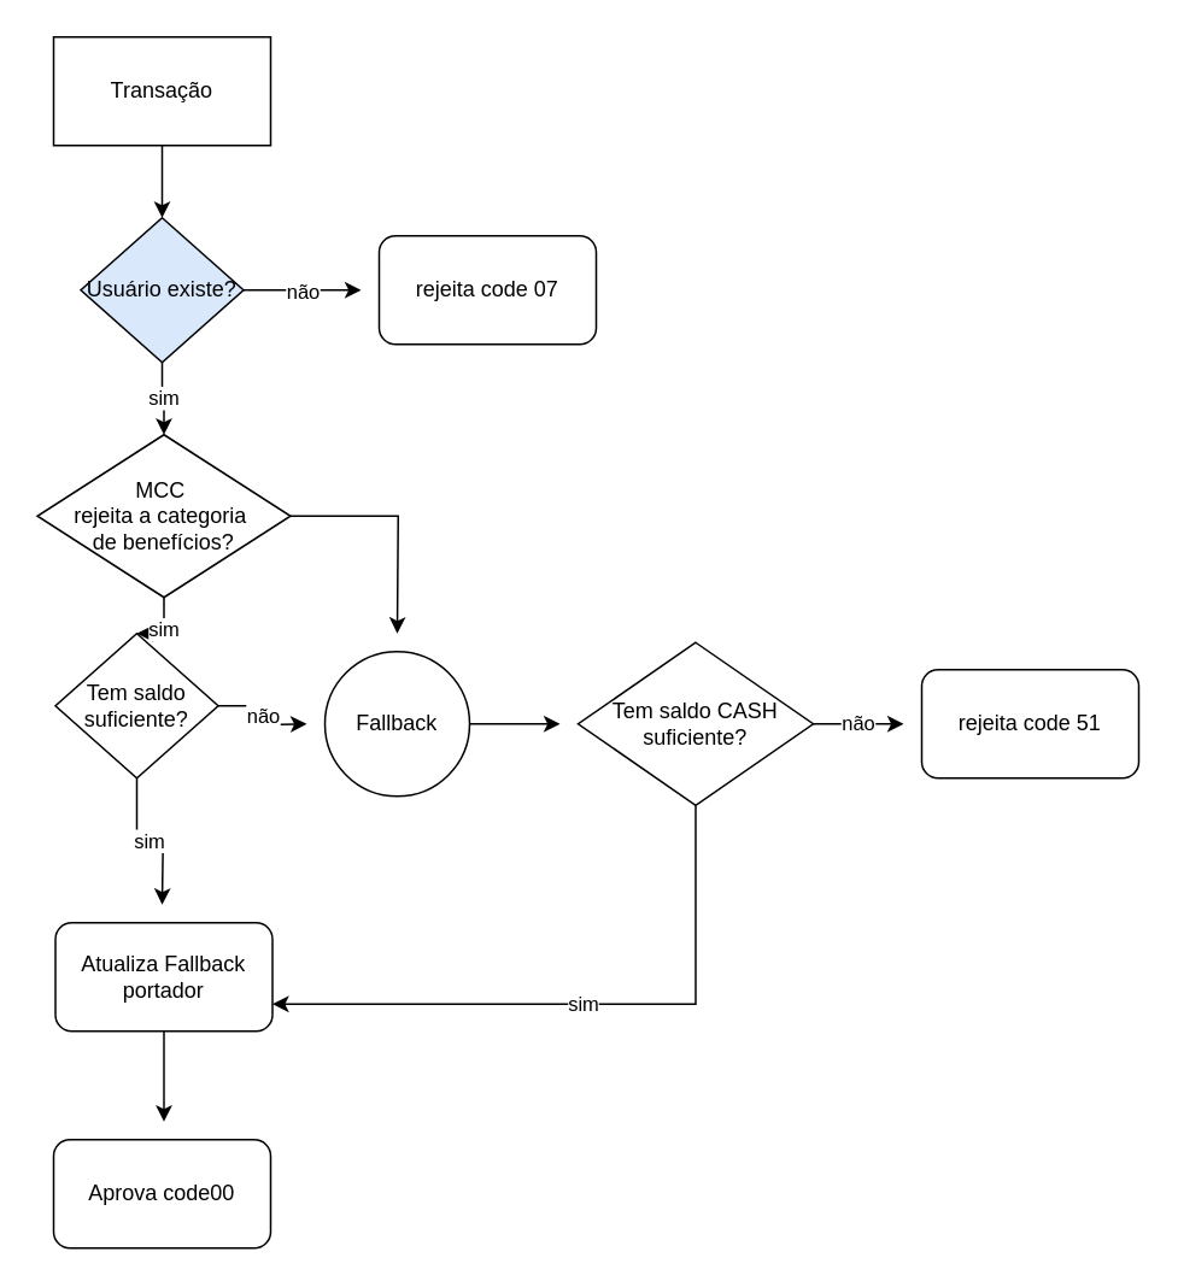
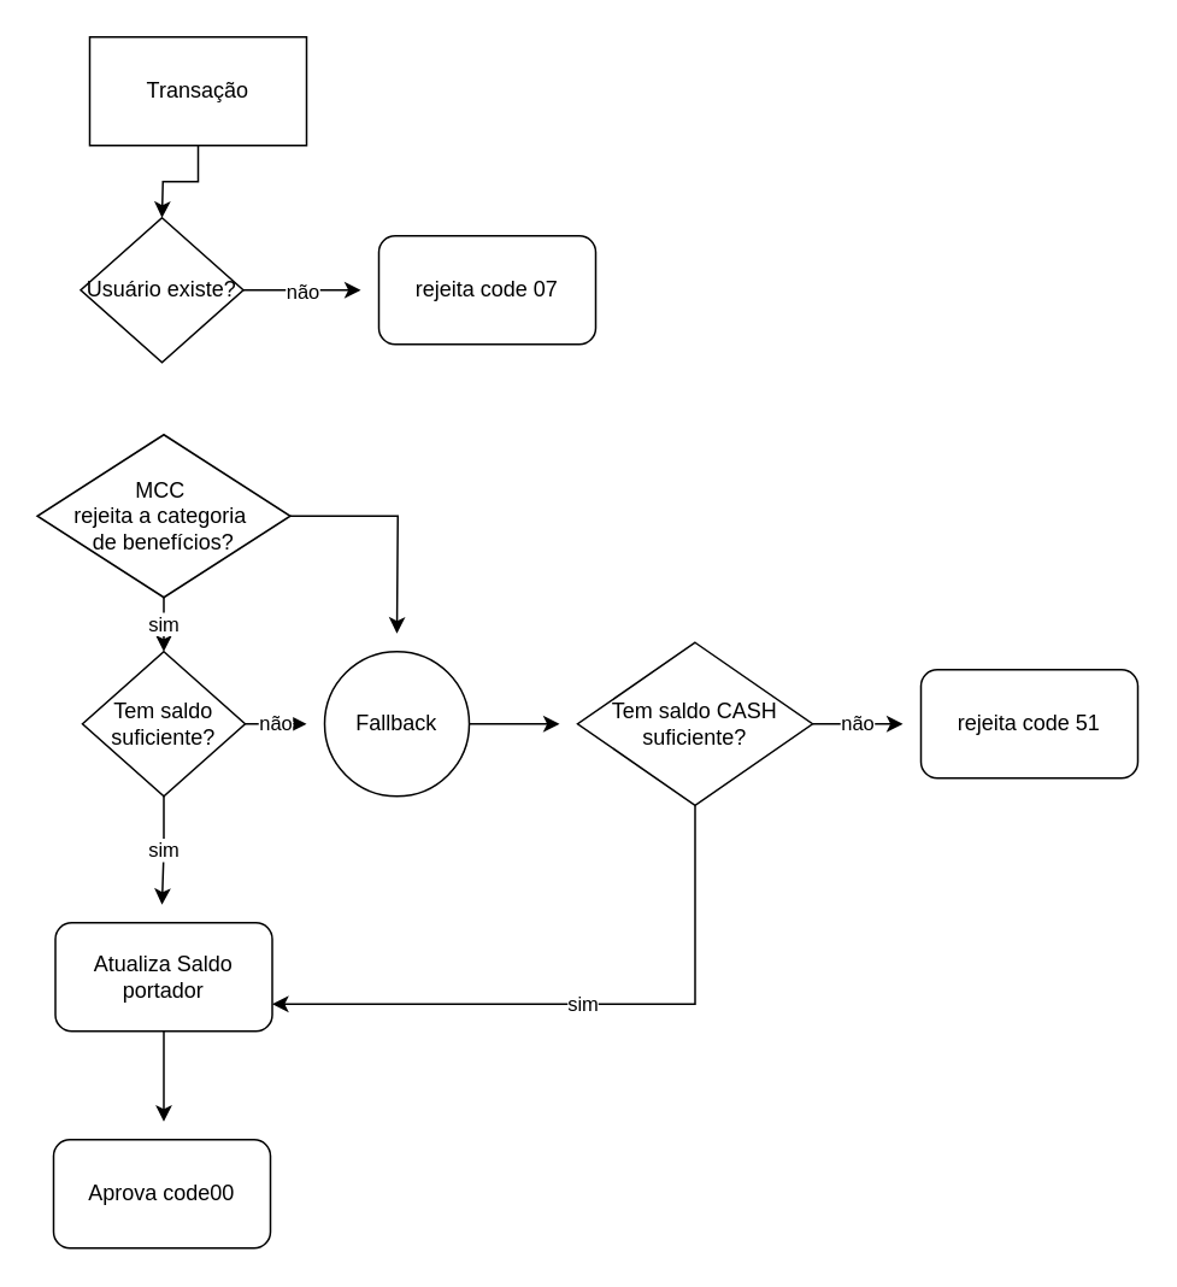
  <mxCell id="0" />
  <mxCell id="1" parent="0" />
  <mxCell id="2" style="edgeStyle=orthogonalEdgeStyle;rounded=0;orthogonalLoop=1;jettySize=auto;html=1;" edge="1" parent="1" source="3"><mxGeometry relative="1" as="geometry"><mxPoint x="89" y="120" as="targetPoint" /></mxGeometry></mxCell>
- <mxCell id="3" value="Transação" style="rounded=0;whiteSpace=wrap;html=1;" vertex="1" parent="1"><mxGeometry x="29" y="20" width="120" height="60" as="geometry" /></mxCell>
+ <mxCell id="3" value="Transação" style="rounded=0;whiteSpace=wrap;html=1;" vertex="1" parent="1"><mxGeometry x="49" y="20" width="120" height="60" as="geometry" /></mxCell>
  <mxCell id="4" value="não" style="edgeStyle=orthogonalEdgeStyle;rounded=0;orthogonalLoop=1;jettySize=auto;html=1;" edge="1" parent="1" source="6"><mxGeometry relative="1" as="geometry"><mxPoint x="199" y="160" as="targetPoint" /></mxGeometry></mxCell>
- <mxCell id="5" value="sim" style="edgeStyle=orthogonalEdgeStyle;rounded=0;orthogonalLoop=1;jettySize=auto;html=1;entryX=0.5;entryY=0;entryDx=0;entryDy=0;" edge="1" parent="1" source="6" target="22"><mxGeometry relative="1" as="geometry" /></mxCell>
- <mxCell id="6" value="Usuário existe?" style="rhombus;whiteSpace=wrap;html=1;fillColor=#dae8fc;" vertex="1" parent="1"><mxGeometry x="44" y="120" width="90" height="80" as="geometry" /></mxCell>
+ <mxCell id="6" value="Usuário existe?" style="rhombus;whiteSpace=wrap;html=1;" vertex="1" parent="1"><mxGeometry x="44" y="120" width="90" height="80" as="geometry" /></mxCell>
  <mxCell id="7" value="não" style="edgeStyle=orthogonalEdgeStyle;rounded=0;orthogonalLoop=1;jettySize=auto;html=1;" edge="1" parent="1" source="9"><mxGeometry relative="1" as="geometry"><mxPoint x="169" y="400" as="targetPoint" /></mxGeometry></mxCell>
  <mxCell id="8" value="sim" style="edgeStyle=orthogonalEdgeStyle;rounded=0;orthogonalLoop=1;jettySize=auto;html=1;" edge="1" parent="1" source="9"><mxGeometry relative="1" as="geometry"><mxPoint x="89" y="500" as="targetPoint" /></mxGeometry></mxCell>
- <mxCell id="9" value="Tem saldo suficiente?" style="rhombus;whiteSpace=wrap;html=1;" vertex="1" parent="1"><mxGeometry x="30" y="350" width="90" height="80" as="geometry" /></mxCell>
+ <mxCell id="9" value="Tem saldo suficiente?" style="rhombus;whiteSpace=wrap;html=1;" vertex="1" parent="1"><mxGeometry x="45" y="360" width="90" height="80" as="geometry" /></mxCell>
  <mxCell id="10" style="edgeStyle=orthogonalEdgeStyle;rounded=0;orthogonalLoop=1;jettySize=auto;html=1;" edge="1" parent="1" source="11"><mxGeometry relative="1" as="geometry"><mxPoint x="309" y="400" as="targetPoint" /></mxGeometry></mxCell>
  <mxCell id="11" value="Fallback" style="ellipse;whiteSpace=wrap;html=1;aspect=fixed;" vertex="1" parent="1"><mxGeometry x="179" y="360" width="80" height="80" as="geometry" /></mxCell>
  <mxCell id="12" value="não" style="edgeStyle=orthogonalEdgeStyle;rounded=0;orthogonalLoop=1;jettySize=auto;html=1;" edge="1" parent="1" source="14"><mxGeometry relative="1" as="geometry"><mxPoint x="499" y="400" as="targetPoint" /></mxGeometry></mxCell>
  <mxCell id="13" value="sim" style="edgeStyle=orthogonalEdgeStyle;rounded=0;orthogonalLoop=1;jettySize=auto;html=1;entryX=1;entryY=0.75;entryDx=0;entryDy=0;" edge="1" parent="1" source="14" target="18"><mxGeometry relative="1" as="geometry"><Array as="points"><mxPoint x="384" y="555" /></Array></mxGeometry></mxCell>
  <mxCell id="14" value="Tem saldo CASH suficiente?" style="rhombus;whiteSpace=wrap;html=1;" vertex="1" parent="1"><mxGeometry x="319" y="355" width="130" height="90" as="geometry" /></mxCell>
  <mxCell id="15" value="rejeita code 51" style="rounded=1;whiteSpace=wrap;html=1;" vertex="1" parent="1"><mxGeometry x="509" y="370" width="120" height="60" as="geometry" /></mxCell>
  <mxCell id="16" value="rejeita code 07" style="rounded=1;whiteSpace=wrap;html=1;" vertex="1" parent="1"><mxGeometry x="209" y="130" width="120" height="60" as="geometry" /></mxCell>
  <mxCell id="17" style="edgeStyle=orthogonalEdgeStyle;rounded=0;orthogonalLoop=1;jettySize=auto;html=1;" edge="1" parent="1" source="18"><mxGeometry relative="1" as="geometry"><mxPoint x="90" y="620" as="targetPoint" /></mxGeometry></mxCell>
- <mxCell id="18" value="Atualiza Fallback portador" style="rounded=1;whiteSpace=wrap;html=1;" vertex="1" parent="1"><mxGeometry x="30" y="510" width="120" height="60" as="geometry" /></mxCell>
+ <mxCell id="18" value="Atualiza Saldo portador" style="rounded=1;whiteSpace=wrap;html=1;" vertex="1" parent="1"><mxGeometry x="30" y="510" width="120" height="60" as="geometry" /></mxCell>
  <mxCell id="19" value="Aprova code00" style="rounded=1;whiteSpace=wrap;html=1;" vertex="1" parent="1"><mxGeometry x="29" y="630" width="120" height="60" as="geometry" /></mxCell>
  <mxCell id="20" value="sim" style="edgeStyle=orthogonalEdgeStyle;rounded=0;orthogonalLoop=1;jettySize=auto;html=1;entryX=0.5;entryY=0;entryDx=0;entryDy=0;" edge="1" parent="1" source="22" target="9"><mxGeometry relative="1" as="geometry" /></mxCell>
  <mxCell id="21" style="edgeStyle=orthogonalEdgeStyle;rounded=0;orthogonalLoop=1;jettySize=auto;html=1;" edge="1" parent="1" source="22"><mxGeometry relative="1" as="geometry"><mxPoint x="219" y="350" as="targetPoint" /></mxGeometry></mxCell>
  <mxCell id="22" value="MCC&amp;nbsp;&lt;div&gt;rejeita a categoria&amp;nbsp;&lt;/div&gt;&lt;div&gt;de benefícios?&lt;/div&gt;" style="rhombus;whiteSpace=wrap;html=1;" vertex="1" parent="1"><mxGeometry x="20" y="240" width="140" height="90" as="geometry" /></mxCell>
